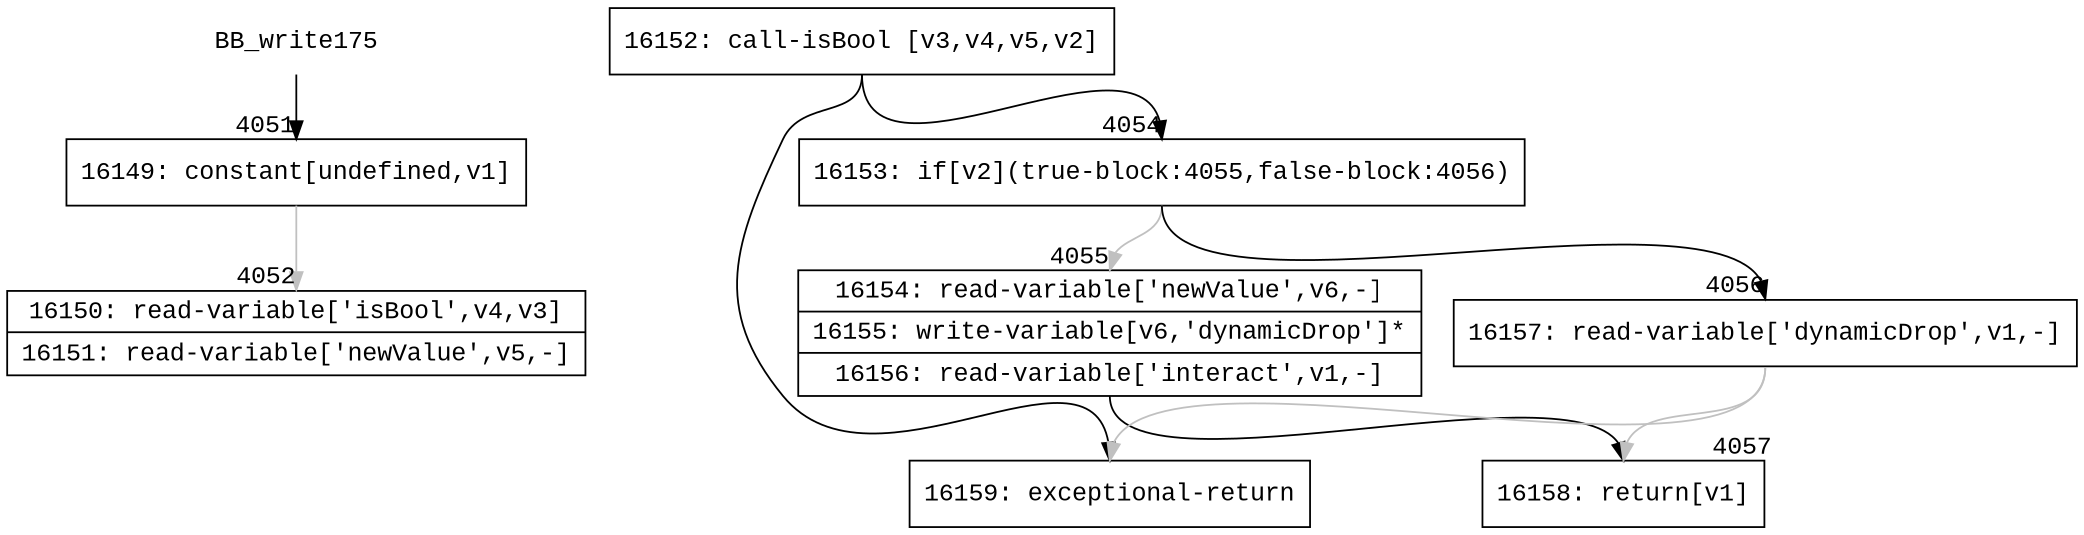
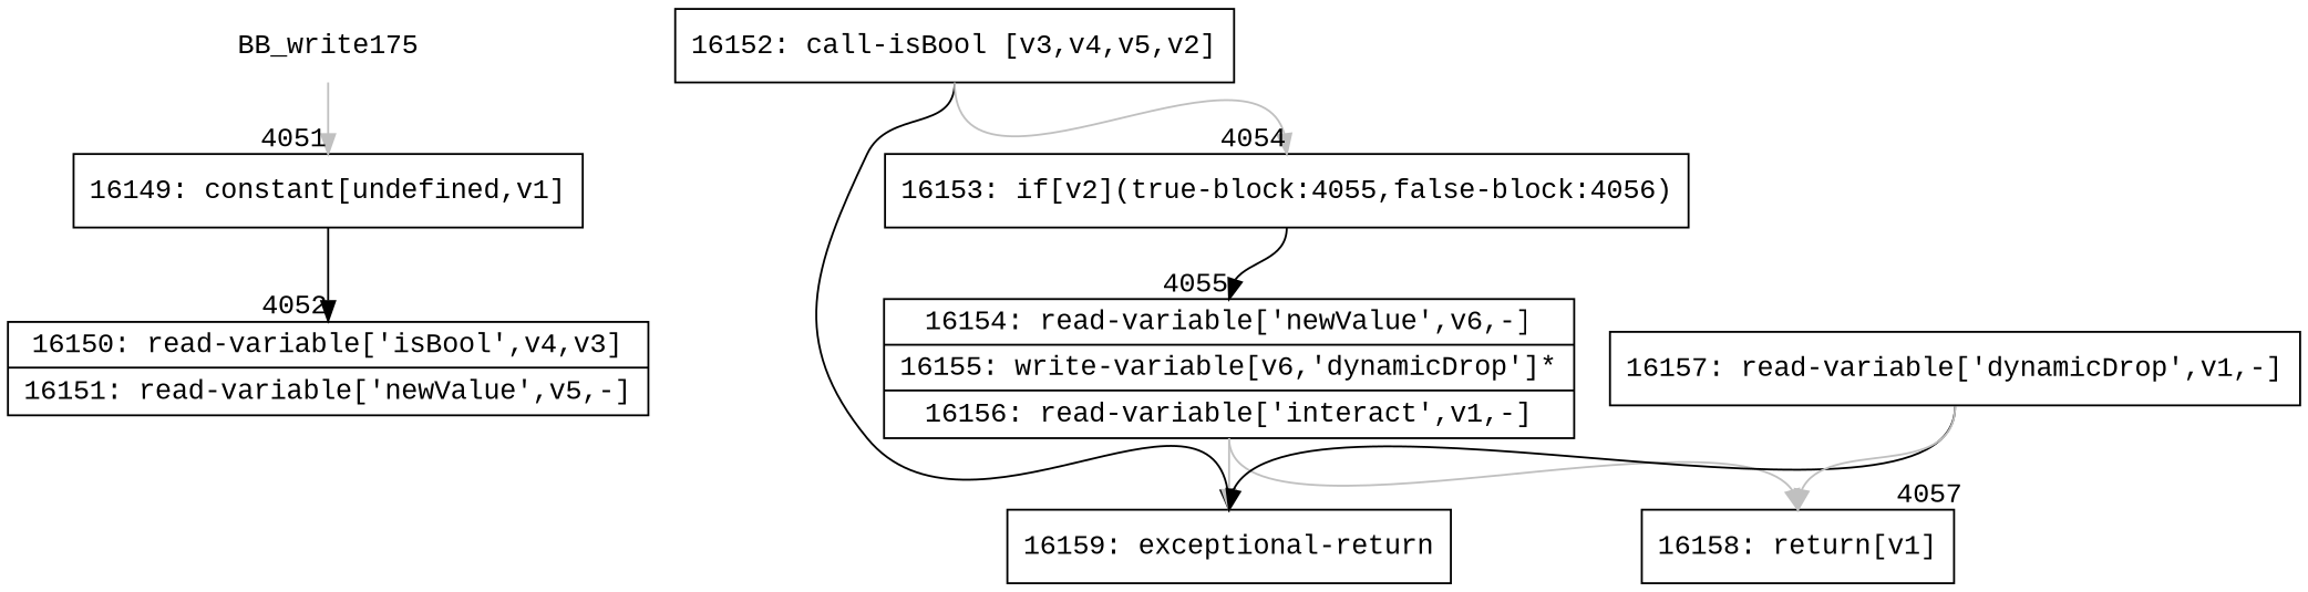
  digraph {
    fontname="Liberation Mono"
    rankdir=TD
    node [fontname="Liberation Mono" shape=record]
    edge [fontname="Liberation Mono" headport=n tailport=s]
    n1 [label=BB_write175 shape=none]
    n2 [label="{16149: constant[undefined,v1]}"]
    n3 [label="{16150: read-variable['isBool',v4,v3]|16151: read-variable['newValue',v5,-]}"]
    n4 [label="{16152: call-isBool [v3,v4,v5,v2]}"]
    n5 [label="{16159: exceptional-return}"]
    n6 [label="{16153: if[v2](true-block:4055,false-block:4056)}"]
    n7 [label="{16154: read-variable['newValue',v6,-]|16155: write-variable[v6,'dynamicDrop']*|16156: read-variable['interact',v1,-]}"]
    n8 [label="{16157: read-variable['dynamicDrop',v1,-]}"]
    n9 [label="{16158: return[v1]}"]
-   n1 -> n2 [headlabel="    4051"]
-   n2 -> n3 [headlabel="      4052" color=gray]
+   n1 -> n2 [headlabel="    4051" color=gray]
+   n2 -> n3 [headlabel="      4052"]
    n4 -> n5 [color=black]
-   n4 -> n6 [headlabel="      4054"]
-   n6 -> n7 [headlabel="      4055" color=gray]
-   n6 -> n8 [headlabel="      4056"]
-   n7 -> n9 [headlabel="      4057"]
-   n8 -> n5 [color=gray]
+   n4 -> n6 [headlabel="      4054" color=gray]
+   n6 -> n7 [headlabel="      4055"]
+   n7 -> n5 [color=gray]
+   n7 -> n9 [headlabel="      4057" color=gray]
+   n8 -> n5 [color=black]
    n8 -> n9 [color=gray]
  }
